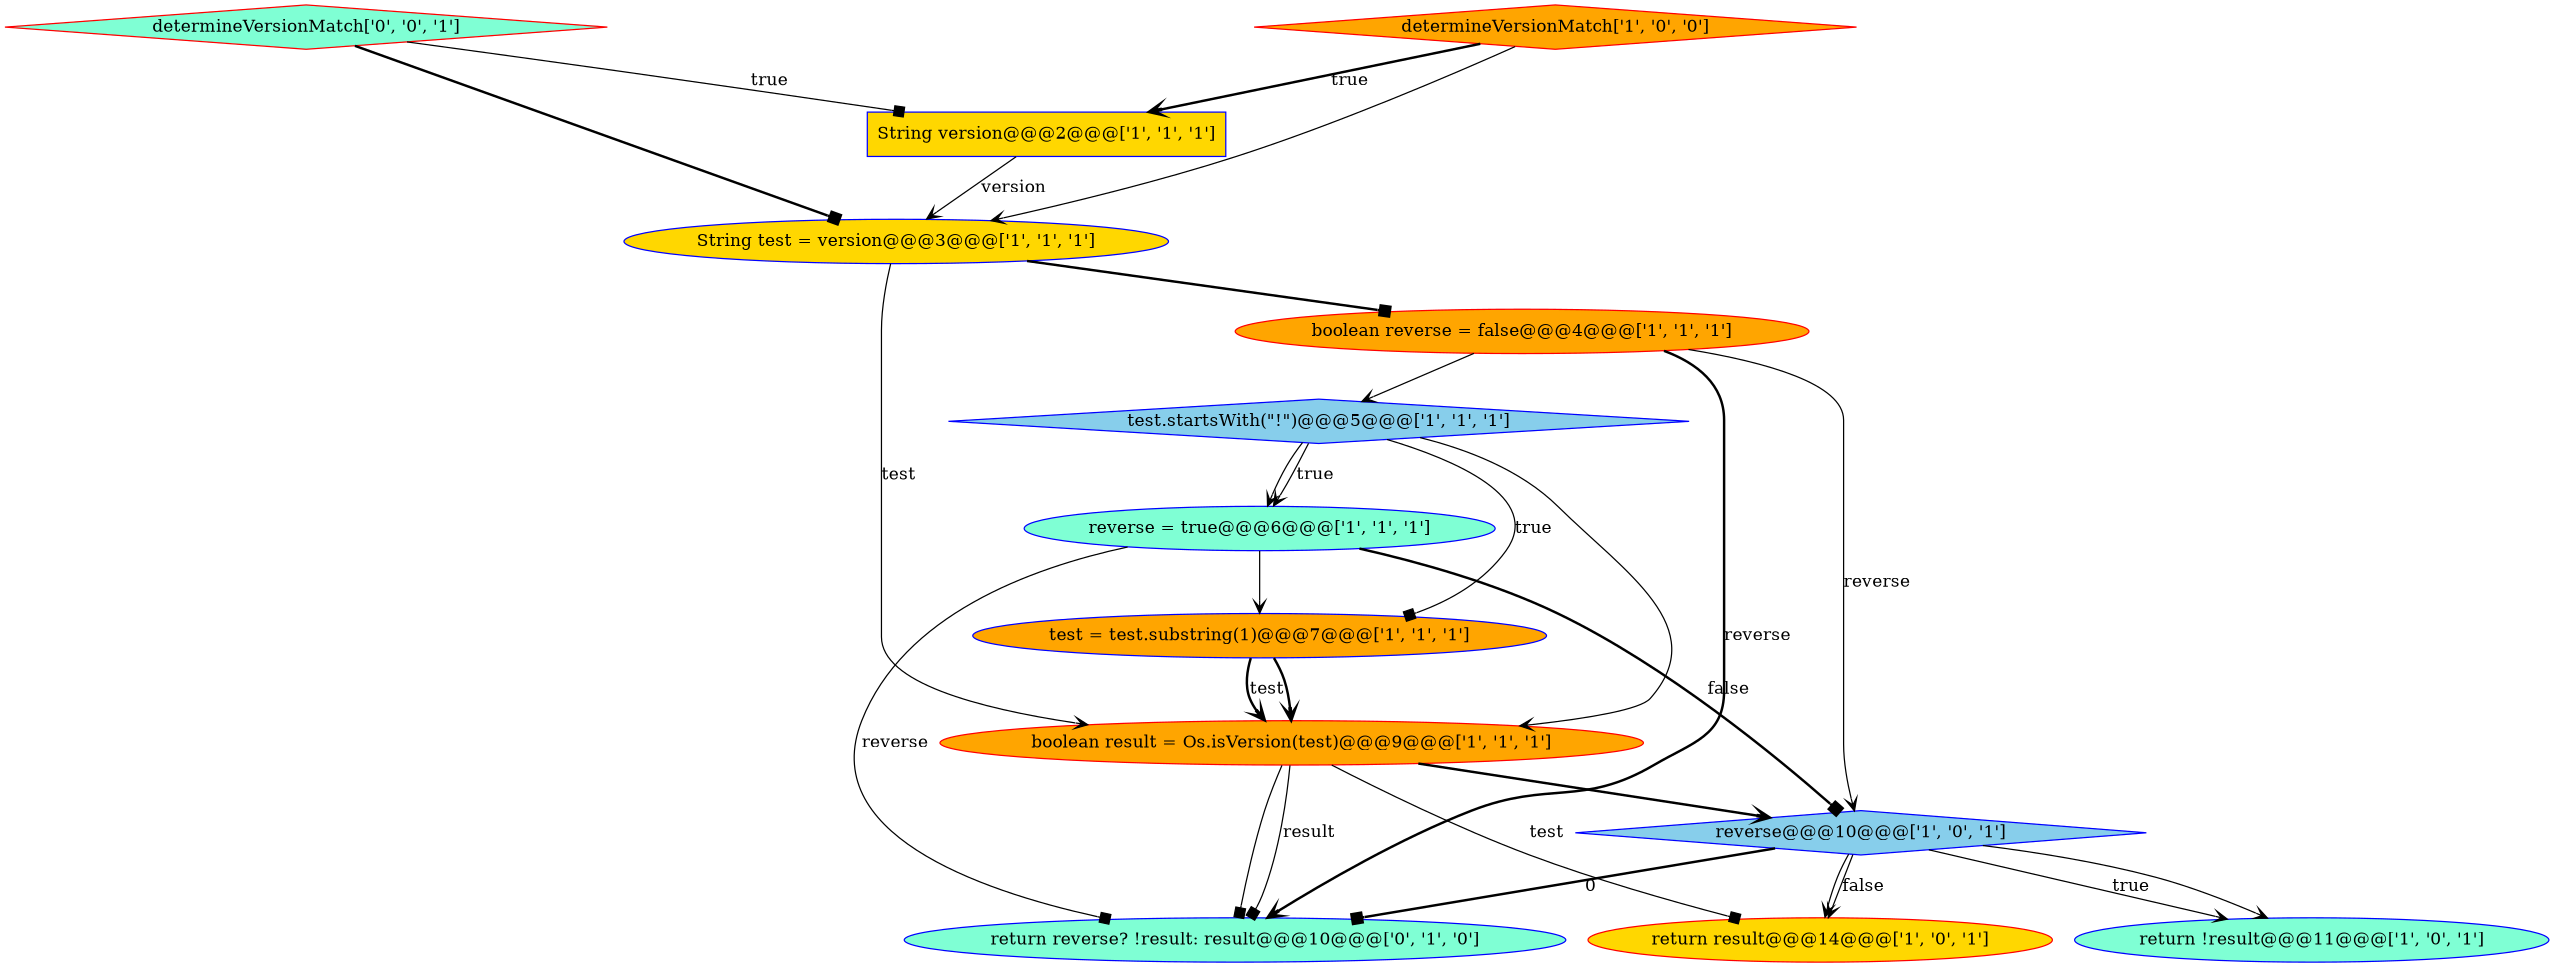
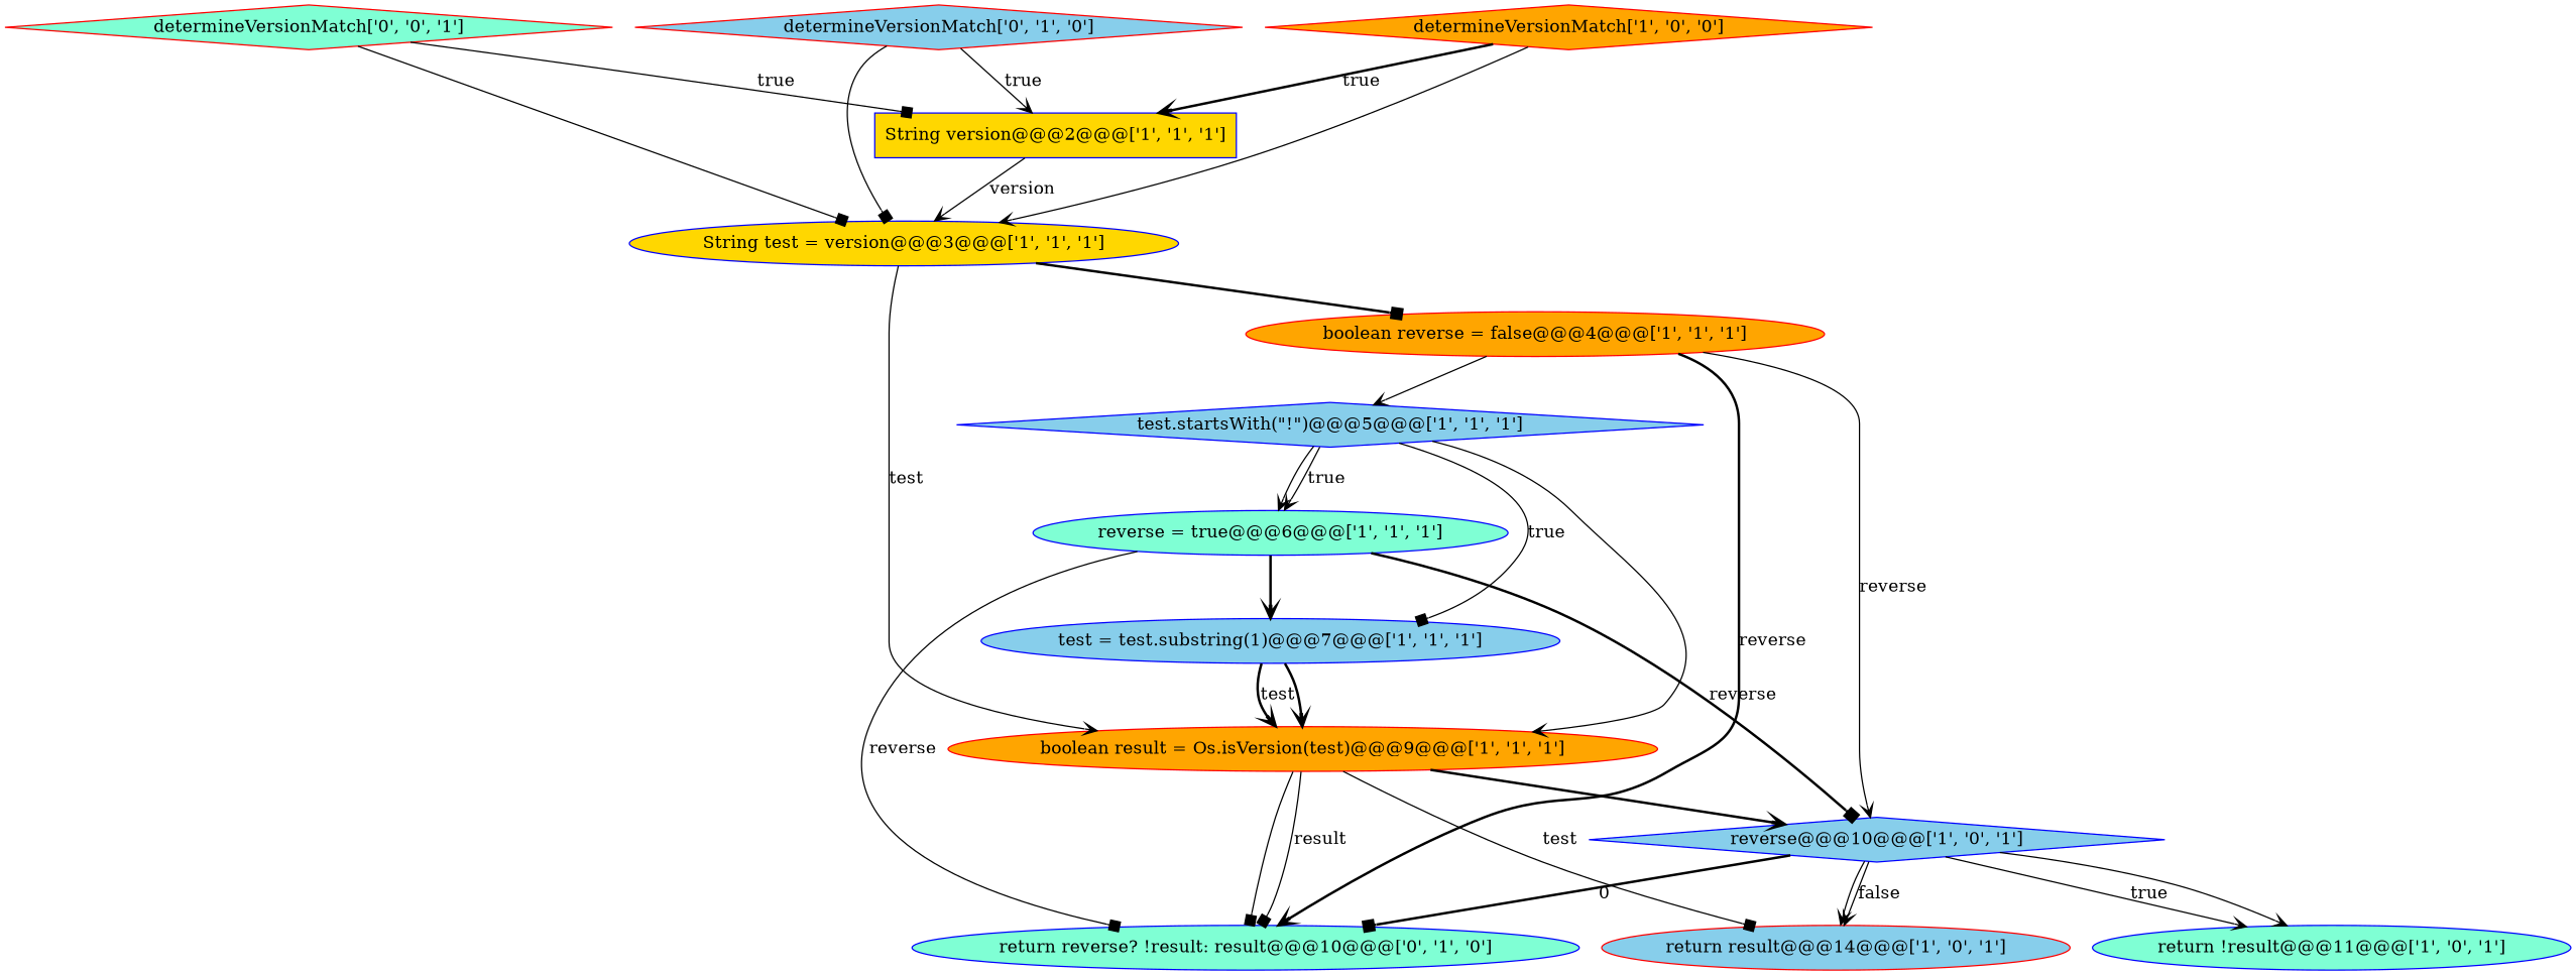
  digraph {
    node [color=blue fillcolor=aquamarine shape=ellipse style=filled]
    edge [arrowhead=vee style=solid]
    n1 [color=red label="determineVersionMatch['0', '0', '1']" shape=diamond]
    n2 [fillcolor=gold label="String version@@@2@@@['1', '1', '1']" shape=box]
    n3 [fillcolor=gold label="String test = version@@@3@@@['1', '1', '1']"]
    n4 [color=red fillcolor=orange label="boolean result = Os.isVersion(test)@@@9@@@['1', '1', '1']"]
    n5 [color=red fillcolor=orange label="boolean reverse = false@@@4@@@['1', '1', '1']"]
    n6 [fillcolor=skyblue label="test.startsWith(\"!\")@@@5@@@['1', '1', '1']" shape=diamond]
-   n7 [fillcolor=orange label="test = test.substring(1)@@@7@@@['1', '1', '1']"]
+   n7 [fillcolor=skyblue label="test = test.substring(1)@@@7@@@['1', '1', '1']"]
    n8 [label="reverse = true@@@6@@@['1', '1', '1']"]
    n9 [label="return reverse? !result: result@@@10@@@['0', '1', '0']"]
    n10 [fillcolor=skyblue label="reverse@@@10@@@['1', '0', '1']" shape=diamond]
-   n11 [color=red fillcolor=gold label="return result@@@14@@@['1', '0', '1']"]
+   n11 [color=red fillcolor=skyblue label="return result@@@14@@@['1', '0', '1']"]
    n12 [label="return !result@@@11@@@['1', '0', '1']"]
+   n13 [color=red fillcolor=skyblue label="determineVersionMatch['0', '1', '0']" shape=diamond]
    n14 [color=red fillcolor=orange label="determineVersionMatch['1', '0', '0']" shape=diamond]
    n1 -> n2 [arrowhead=box label=true]
-   n1 -> n3 [arrowhead=box style=bold]
+   n1 -> n3 [arrowhead=box]
    n2 -> n3 [label=version]
    n3 -> n4 [label=test]
    n3 -> n5 [arrowhead=box style=bold]
    n4 -> n9 [arrowhead=box]
    n4 -> n9 [arrowhead=box label=result]
    n4 -> n10 [style=bold]
    n4 -> n11 [arrowhead=box label=test]
    n5 -> n6
    n5 -> n9 [label=reverse style=bold]
    n5 -> n10 [label=reverse]
    n6 -> n4
    n6 -> n7 [arrowhead=box label=true]
    n6 -> n8
    n6 -> n8 [label=true]
    n7 -> n4 [label=test style=bold]
    n7 -> n4 [style=bold]
-   n8 -> n7
+   n8 -> n7 [style=bold]
    n8 -> n9 [arrowhead=box label=reverse]
-   n8 -> n10 [arrowhead=box label=false style=bold]
+   n8 -> n10 [arrowhead=box label=reverse style=bold]
    n10 -> n9 [arrowhead=box label=0 style=bold]
    n10 -> n11
    n10 -> n11 [label=false]
    n10 -> n12 [label=true]
    n10 -> n12
+   n13 -> n2 [label=true]
+   n13 -> n3 [arrowhead=box]
    n14 -> n2 [label=true style=bold]
    n14 -> n3
  }
